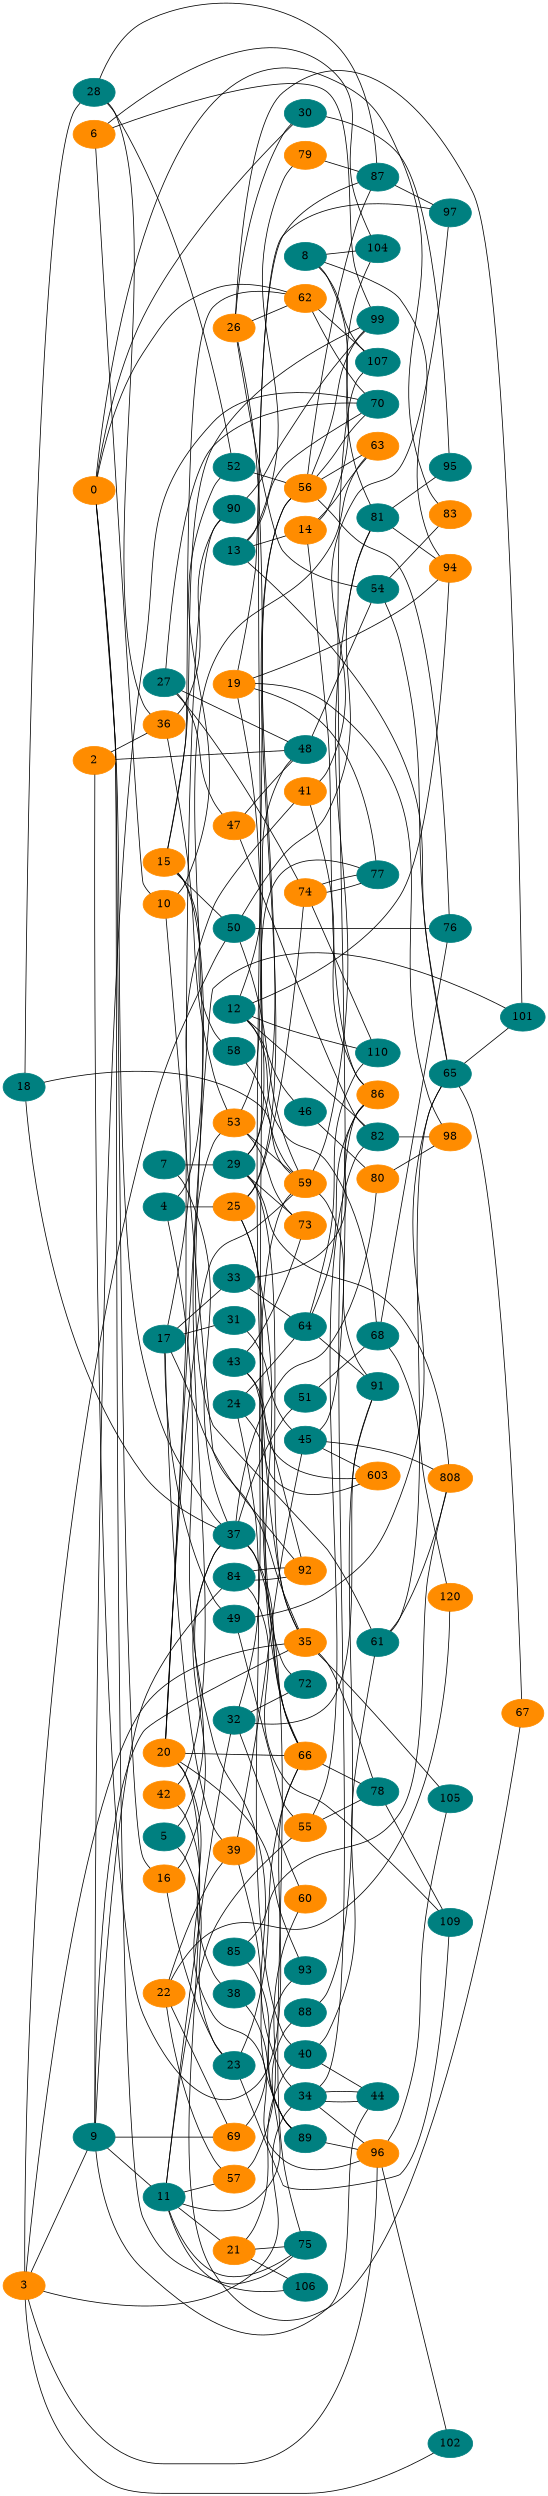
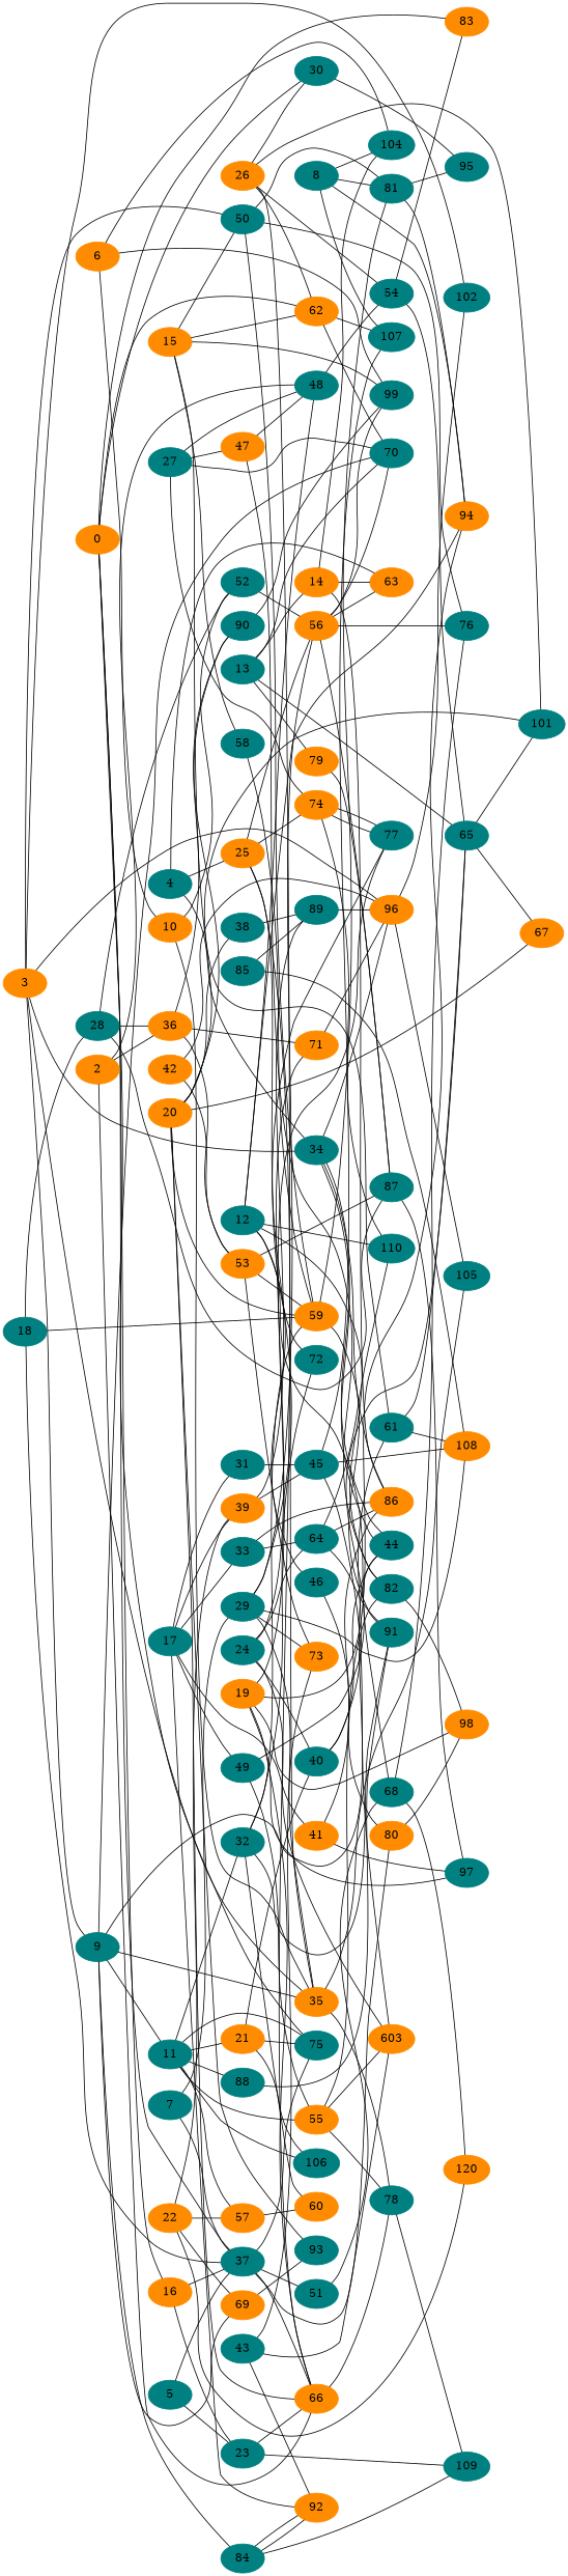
  graph {
    rankdir=LR
    node [color=teal style=filled]
    n1 [color=darkorange label=0]
    16 [color=darkorange]
    30
    37
    62 [color=darkorange]
    75
    83 [color=darkorange]
    23
    95
    66 [color=darkorange]
    51
    80 [color=darkorange]
    107
    70
    2 [color=darkorange]
    36 [color=darkorange]
    48
+   71 [color=darkorange]
    90
    53 [color=darkorange]
    54
    78
    96 [color=darkorange]
    3 [color=darkorange]
    9
    34
    35 [color=darkorange]
    50
    102
    11
    44
    69 [color=darkorange]
    84
    86 [color=darkorange]
    105
    81
    59 [color=darkorange]
    76
    4
    25 [color=darkorange]
    63 [color=darkorange]
    56 [color=darkorange]
    72
    74 [color=darkorange]
    5
    109
    6 [color=darkorange]
    10 [color=darkorange]
    99
    104
    52
    7
    29
    77
    73 [color=darkorange]
-   108 [color=darkorange label=808]
+   108 [color=darkorange]
    8
    94 [color=darkorange]
    21 [color=darkorange]
    32
    55 [color=darkorange]
    57 [color=darkorange]
    88
    106
    93
    92 [color=darkorange]
    40
    60 [color=darkorange]
    91
    82
    n71 [color=darkorange label=603]
    12
    46
    68
    110
    n76 [color=darkorange label=120]
    98 [color=darkorange]
    13
    14 [color=darkorange]
    65
    79 [color=darkorange]
    67 [color=darkorange]
    101
    87
    15 [color=darkorange]
    58
    61
    17
    31
    33
    39 [color=darkorange]
    41 [color=darkorange]
    49
    45
    64
    89
    97
    18
    28
    19 [color=darkorange]
    20 [color=darkorange]
    38
    22 [color=darkorange]
    24
    26 [color=darkorange]
    27
    47 [color=darkorange]
    42 [color=darkorange]
    43
    85
    n1 -- 16
    n1 -- 30
    n1 -- 37
    n1 -- 62
    n1 -- 75
    n1 -- 83
    16 -- 37
    16 -- 23
    30 -- 95
    37 -- 75
    37 -- 66
    37 -- 51
    37 -- 80
    62 -- 107
    62 -- 70
    23 -- 66
    23 -- 109
    66 -- 78
    51 -- 68
    80 -- 98
    2 -- 66
    2 -- 36
    2 -- 48
+   36 -- 71
    36 -- 90
    36 -- 53
    48 -- 54
+   71 -- 96
    90 -- 99
    53 -- 59
    53 -- 73
    53 -- 87
    54 -- 83
    54 -- 65
    78 -- 109
    96 -- 102
    96 -- 105
    3 -- 96
    3 -- 9
    3 -- 34
    3 -- 35
    3 -- 50
    3 -- 102
    9 -- 70
    9 -- 35
    9 -- 11
    9 -- 44
    9 -- 69
    9 -- 84
    34 -- 96
    34 -- 44
    34 -- 44
    34 -- 86
    35 -- 78
    35 -- 105
    50 -- 81
    50 -- 59
    50 -- 76
    11 -- 75
    11 -- 21
    11 -- 32
    11 -- 55
    11 -- 57
    11 -- 88
    11 -- 106
    69 -- 93
    84 -- 109
    84 -- 92
    84 -- 92
    81 -- 95
    81 -- 94
    59 -- 81
    59 -- 91
    4 -- 34
    4 -- 25
    4 -- 63
    25 -- 66
    25 -- 56
    25 -- 72
    25 -- 74
    56 -- 70
    56 -- 76
    56 -- 63
    56 -- 99
    56 -- 87
    74 -- 77
    74 -- 77
    74 -- 110
    5 -- 37
    5 -- 23
    6 -- 10
    6 -- 99
    6 -- 104
    10 -- 35
    10 -- 52
    52 -- 56
    7 -- 37
    7 -- 29
    29 -- 35
    29 -- 56
    29 -- 77
    29 -- 73
    29 -- 108
    8 -- 107
    8 -- 81
    8 -- 104
    8 -- 94
    21 -- 75
    21 -- 106
    21 -- 40
    32 -- 59
    32 -- 72
    32 -- 60
    32 -- 91
    55 -- 78
    55 -- 82
+   55 -- n71
    57 -- 60
    88 -- 91
    40 -- 44
    40 -- 61
    82 -- 98
    12 -- 48
    12 -- 94
    12 -- 82
    12 -- 46
    12 -- 68
    12 -- 110
    46 -- 80
    68 -- 76
    68 -- n76
    13 -- 70
    13 -- 14
    13 -- 65
    13 -- 79
    14 -- 86
    14 -- 63
    14 -- 104
    65 -- 67
    65 -- 101
    79 -- 87
    87 -- 97
    15 -- 62
    15 -- 50
    15 -- 99
    15 -- 58
    15 -- 61
    58 -- 59
    61 -- 108
    61 -- 65
    17 -- 92
    17 -- 31
    17 -- 33
    17 -- 39
    17 -- 41
    17 -- 49
    31 -- 45
    33 -- 86
    33 -- 64
    39 -- 45
    39 -- 89
    41 -- 86
    41 -- 97
    49 -- 55
    49 -- 65
    45 -- 107
    45 -- 108
    45 -- n71
    64 -- 86
    64 -- 91
    64 -- 110
    89 -- 96
    18 -- 37
    18 -- 59
    18 -- 28
    28 -- 36
    28 -- 52
    28 -- 87
    19 -- 66
    19 -- 77
    19 -- 94
    19 -- 98
    19 -- 97
    20 -- 66
    20 -- 90
    20 -- 59
    20 -- 93
    20 -- 67
    20 -- 101
    20 -- 38
    38 -- 89
    22 -- 69
    22 -- 57
    22 -- n76
    22 -- 39
+   24 -- 71
    24 -- 40
    24 -- n71
    24 -- 64
    26 -- 30
    26 -- 62
    26 -- 54
    26 -- 35
    26 -- 101
    27 -- 70
    27 -- 48
    27 -- 74
    27 -- 47
    47 -- 48
    47 -- 82
    42 -- 53
    42 -- 96
    43 -- 73
    43 -- 92
    43 -- n71
    85 -- 108
    85 -- 89
  }
